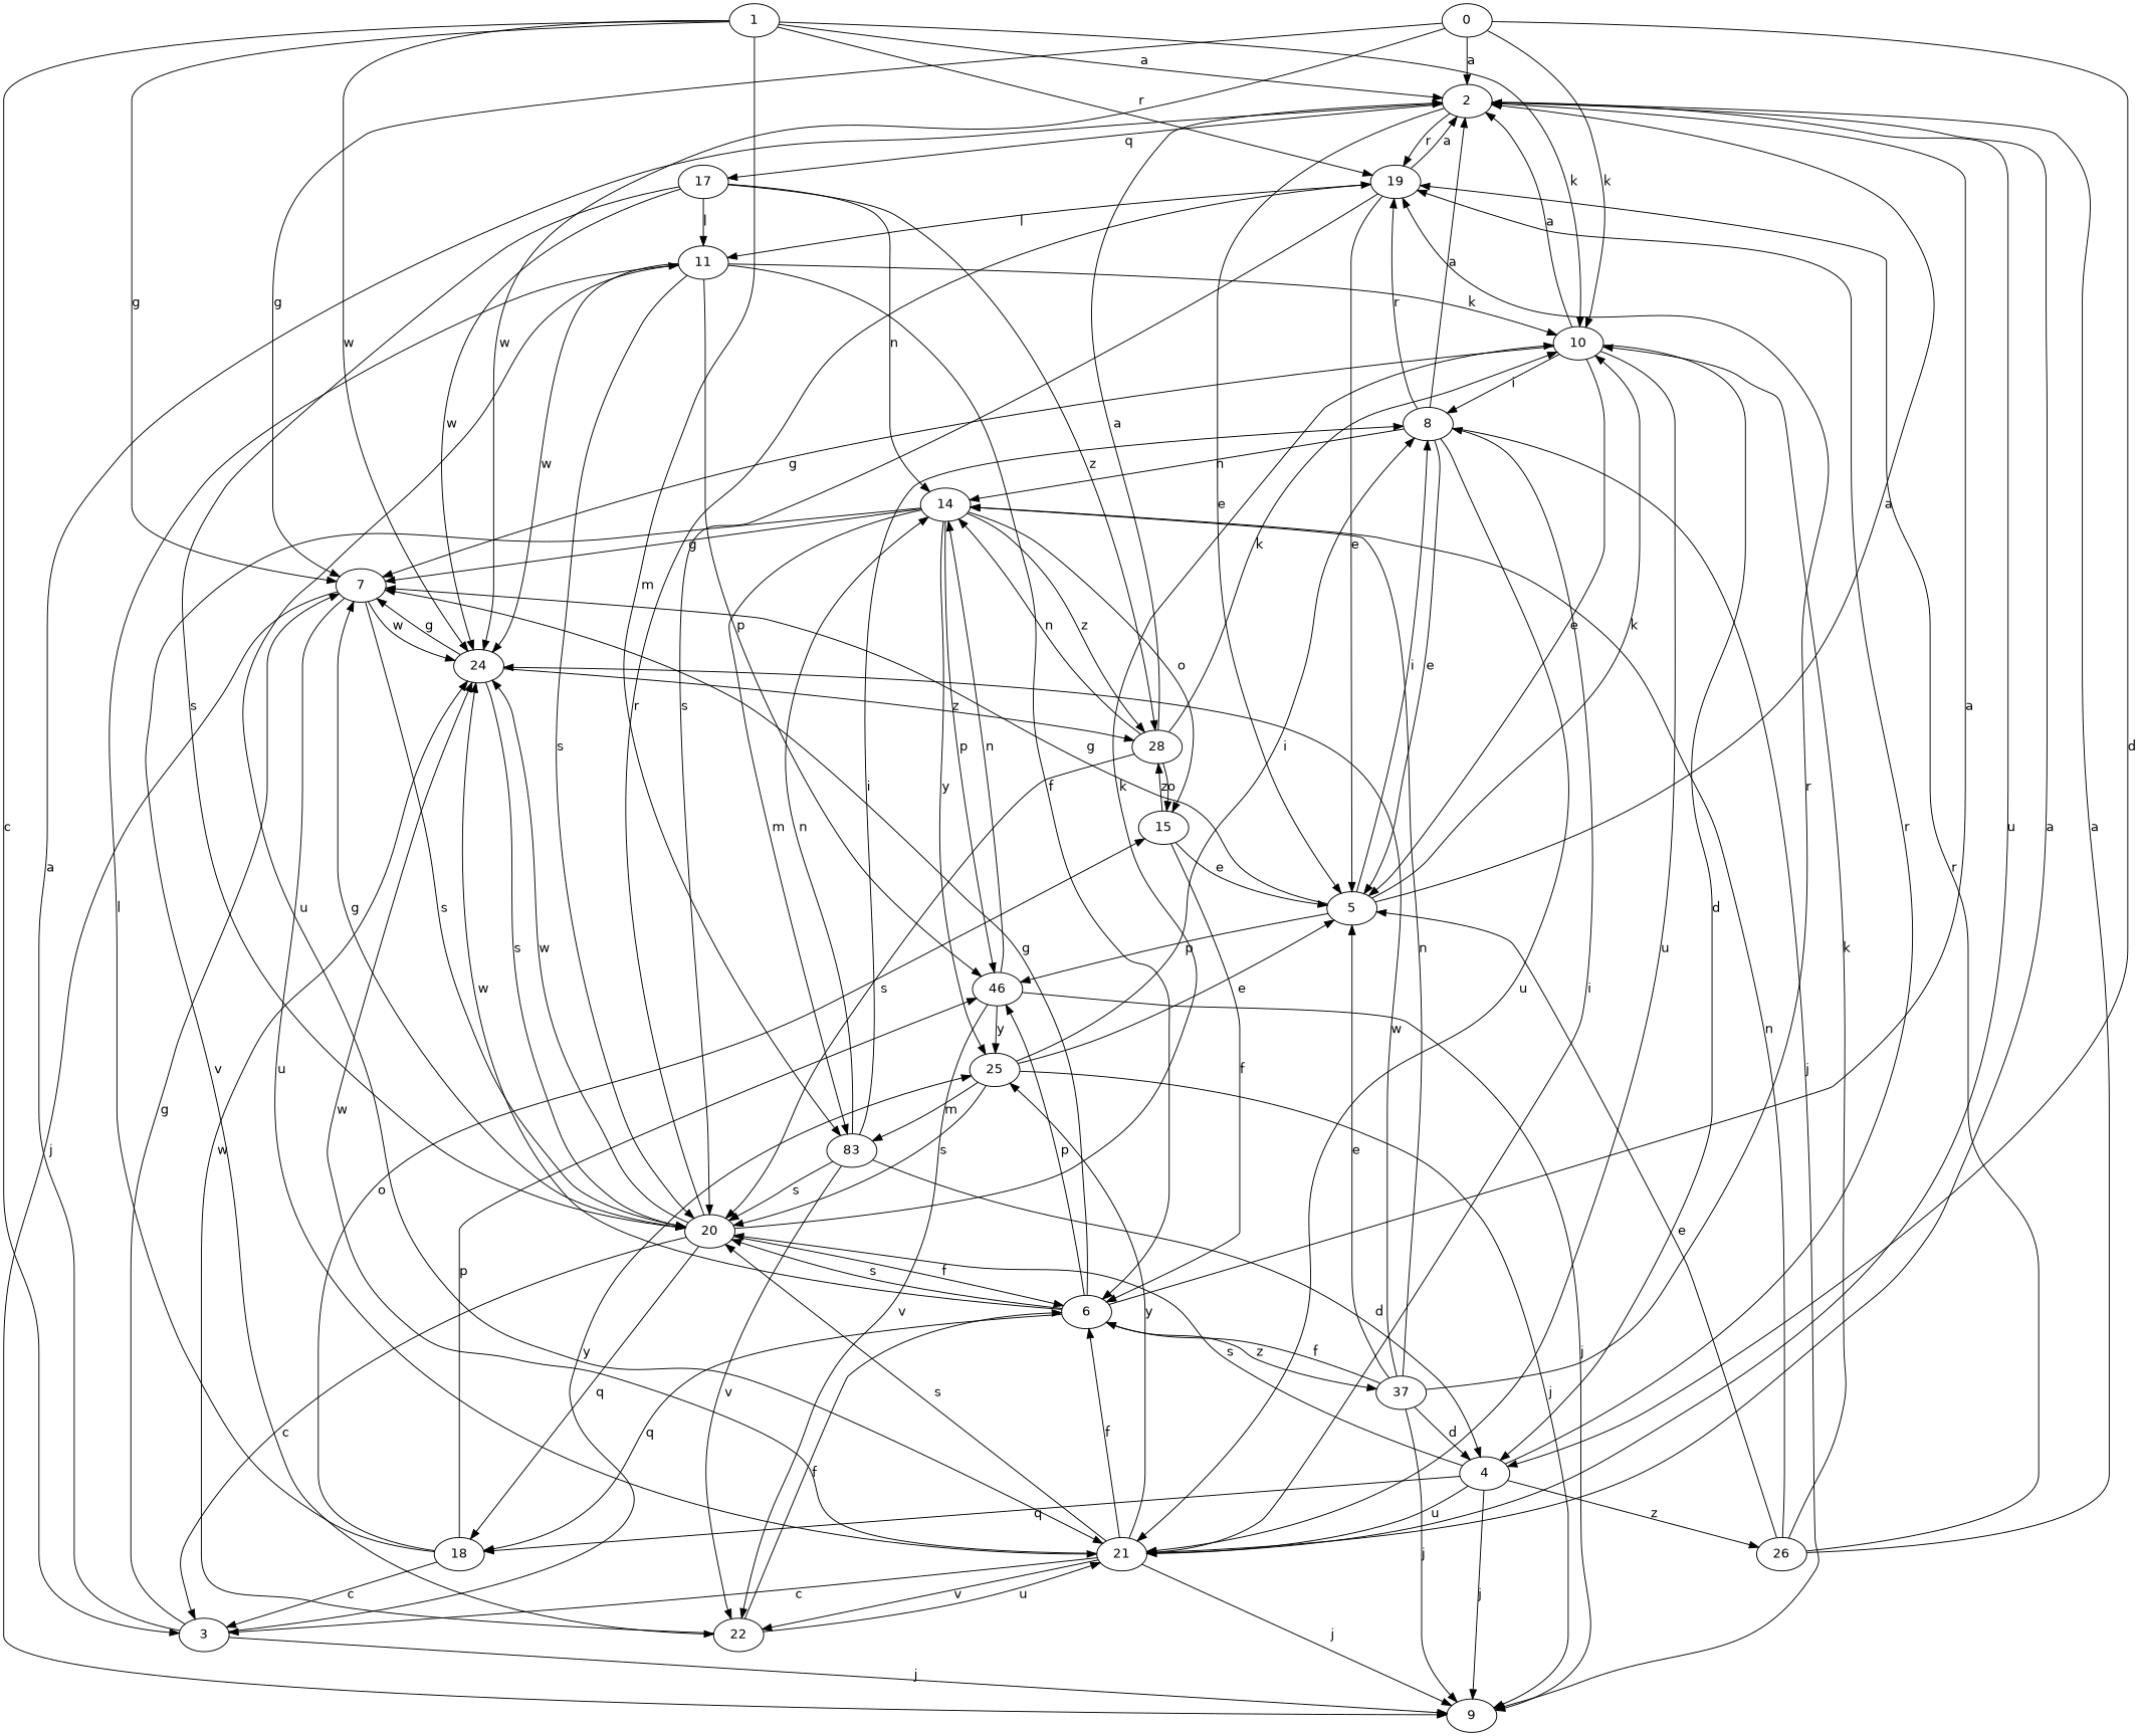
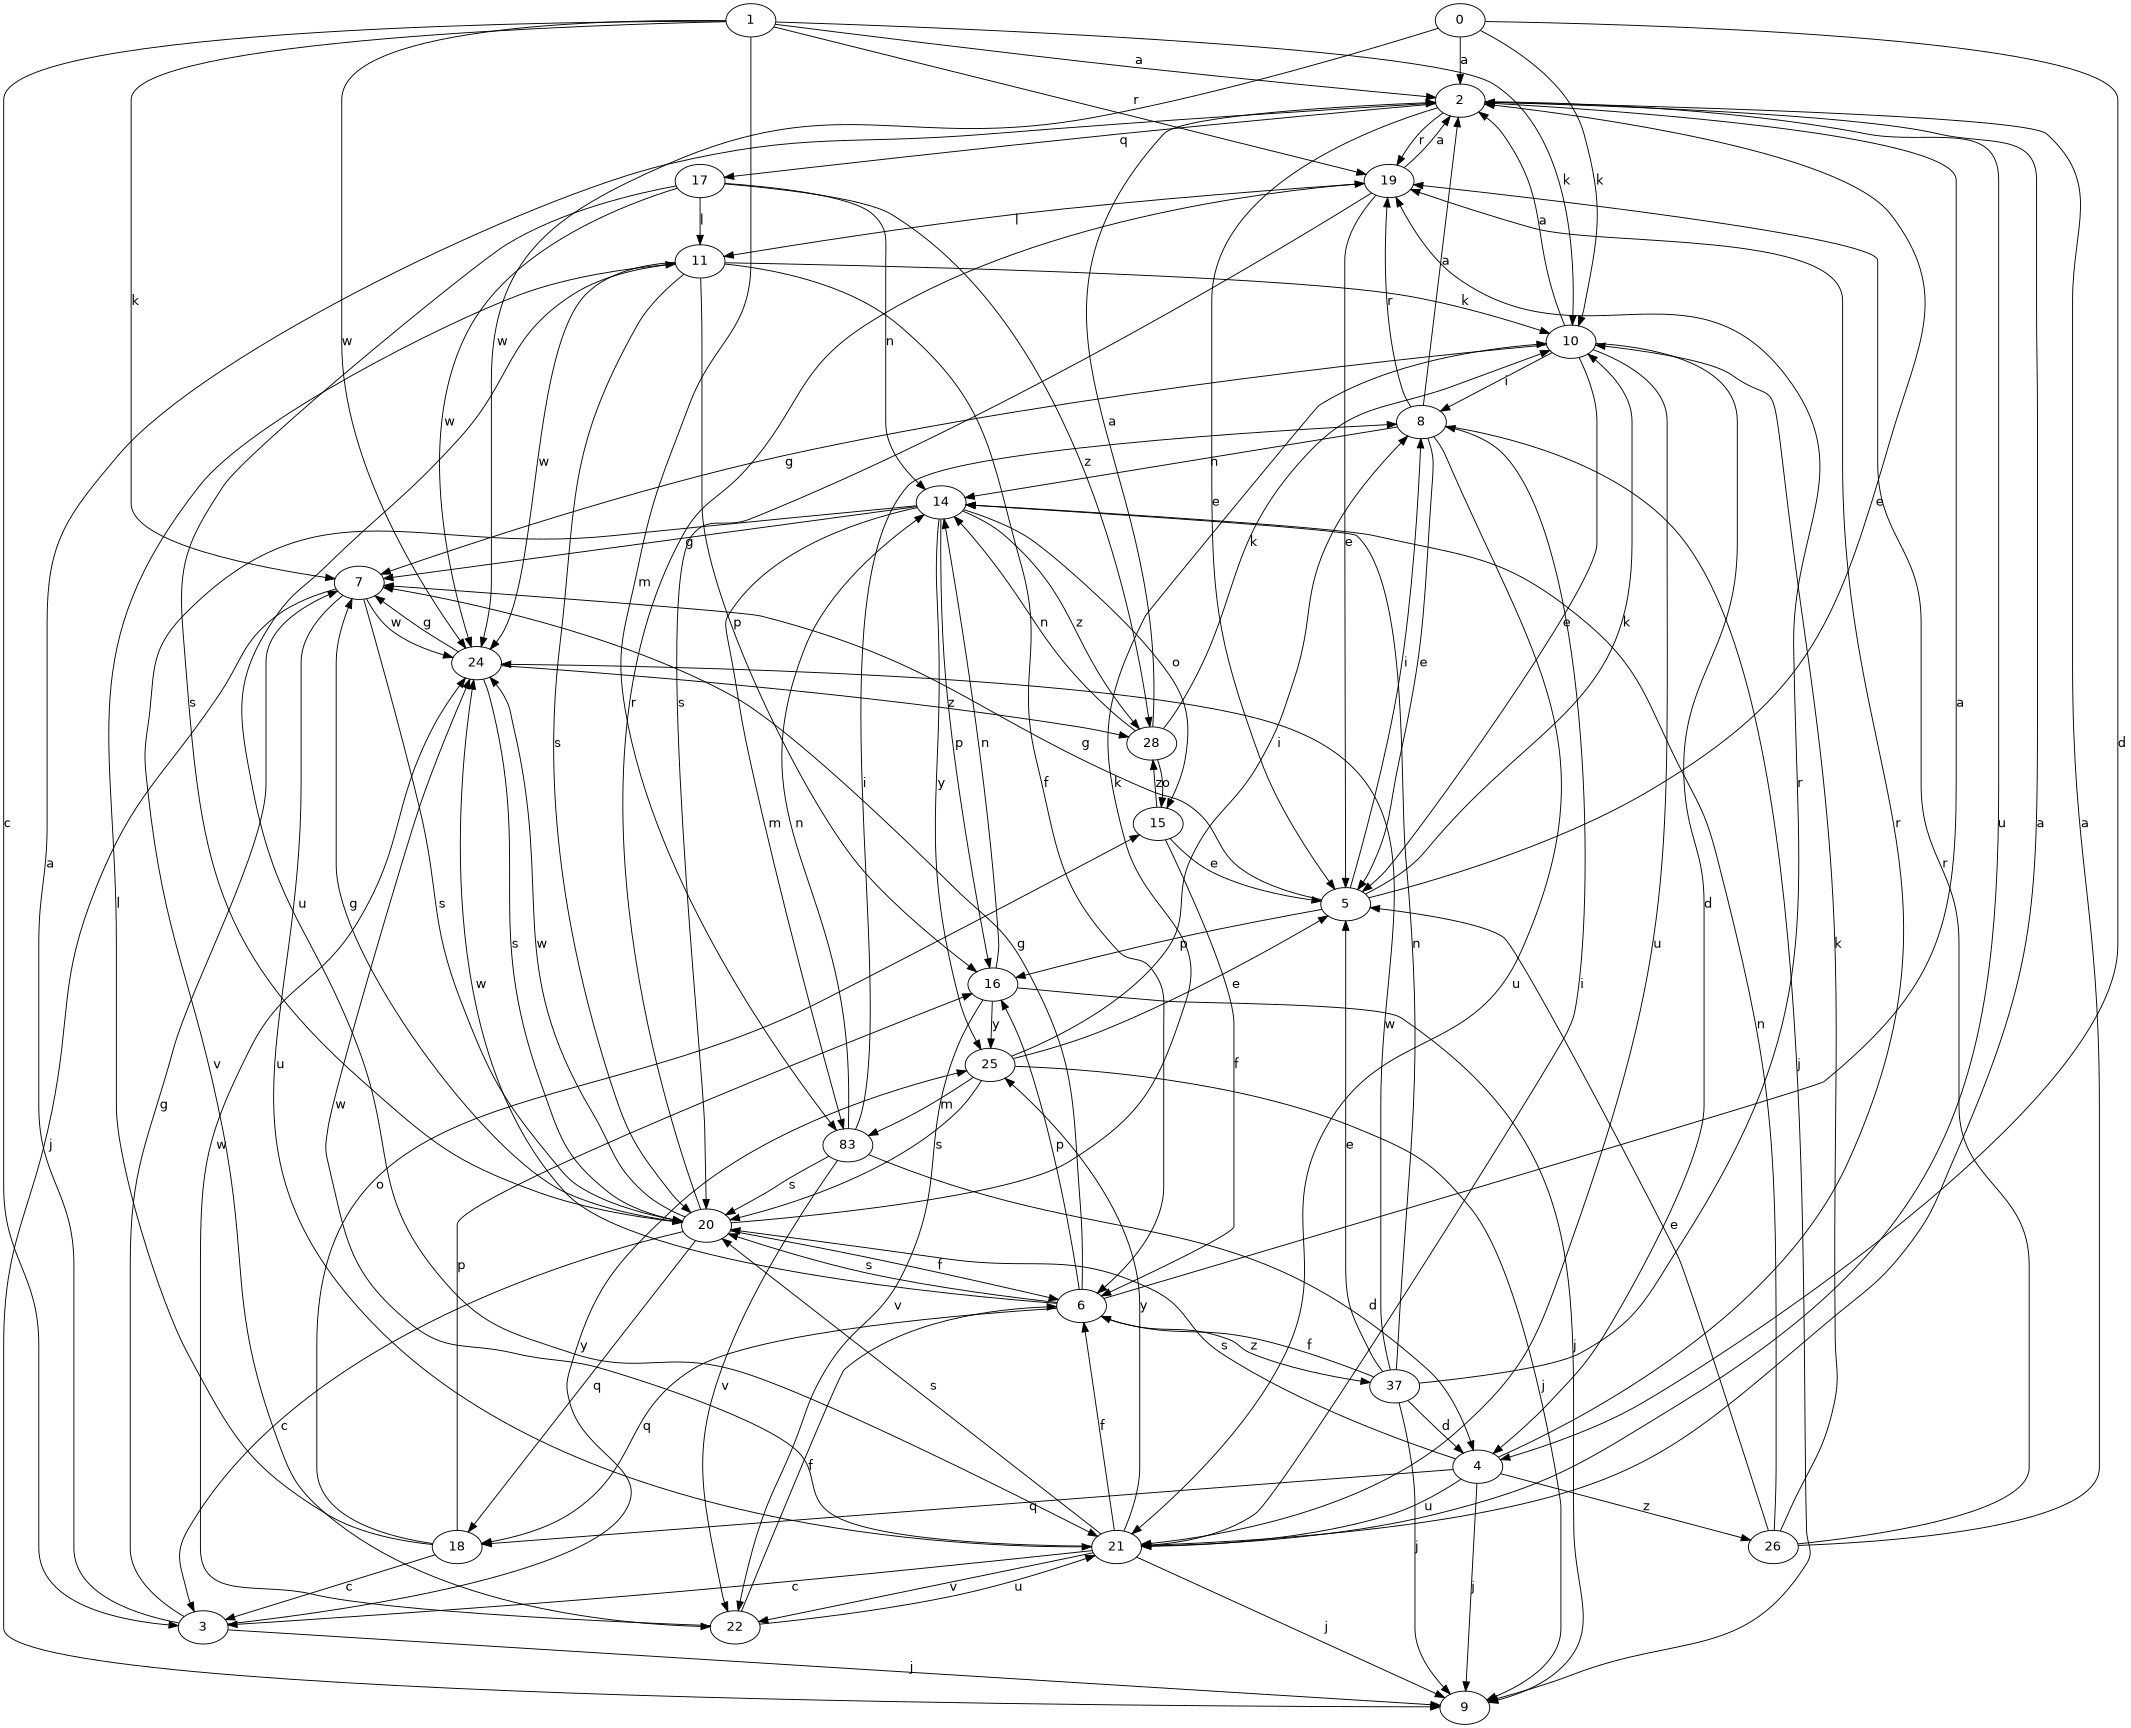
  strict digraph {
    fontname="DejaVu Sans"
    node [fontname="DejaVu Sans"]
    edge [fontname="DejaVu Sans"]
    1
    2
    3
    7
    10
    n6 [label=83]
    19
    24
    5
    17
    21
    9
    25
    20
    4
    8
    14
    22
    11
    28
-   16 [label=46]
+   16
    6
    18
    26
    15
    n26 [label=37]
    0
    1 -> 2 [label=a]
    1 -> 3 [label=c]
-   1 -> 7 [label=g]
+   1 -> 7 [label=k]
    1 -> 10 [label=k]
    1 -> n6 [label=m]
    1 -> 19 [label=r]
    1 -> 24 [label=w]
    2 -> 19 [label=r]
    2 -> 5 [label=e]
    2 -> 17 [label=q]
    2 -> 21 [label=u]
    3 -> 2 [label=a]
    3 -> 7 [label=g]
    3 -> 9 [label=j]
    3 -> 25 [label=y]
    7 -> 24 [label=w]
    7 -> 21 [label=u]
    7 -> 9 [label=j]
    7 -> 20 [label=s]
    10 -> 2 [label=a]
    10 -> 7 [label=g]
    10 -> 5 [label=e]
    10 -> 21 [label=u]
    10 -> 4 [label=d]
    10 -> 8 [label=i]
    n6 -> 20 [label=s]
    n6 -> 4 [label=d]
    n6 -> 8 [label=i]
    n6 -> 14 [label=n]
    n6 -> 22 [label=v]
    19 -> 2 [label=a]
    19 -> 5 [label=e]
    19 -> 20 [label=s]
    19 -> 11 [label=l]
    24 -> 7 [label=g]
    24 -> 20 [label=s]
    24 -> 28 [label=z]
-   5 -> 2 [label=a]
+   5 -> 2 [label=e]
    5 -> 7 [label=g]
    5 -> 10 [label=k]
    5 -> 8 [label=i]
    5 -> 16 [label=p]
    17 -> 24 [label=w]
    17 -> 20 [label=s]
    17 -> 14 [label=n]
    17 -> 11 [label=l]
    17 -> 28 [label=z]
    21 -> 2 [label=a]
    21 -> 3 [label=c]
    21 -> 24 [label=w]
    21 -> 9 [label=j]
    21 -> 25 [label=y]
    21 -> 20 [label=s]
    21 -> 8 [label=i]
    21 -> 22 [label=v]
    21 -> 6 [label=f]
    25 -> n6 [label=m]
    25 -> 5 [label=e]
    25 -> 9 [label=j]
    25 -> 20 [label=s]
    25 -> 8 [label=i]
    20 -> 3 [label=c]
    20 -> 7 [label=g]
    20 -> 10 [label=k]
    20 -> 19 [label=r]
    20 -> 24 [label=w]
    20 -> 6 [label=f]
    20 -> 18 [label=q]
    4 -> 19 [label=r]
    4 -> 21 [label=u]
    4 -> 9 [label=j]
    4 -> 20 [label=s]
    4 -> 18 [label=q]
    4 -> 26 [label=z]
    8 -> 2 [label=a]
    8 -> 19 [label=r]
    8 -> 5 [label=e]
    8 -> 21 [label=u]
    8 -> 9 [label=j]
    8 -> 14 [label=n]
    14 -> 7 [label=g]
    14 -> n6 [label=m]
    14 -> 25 [label=y]
    14 -> 22 [label=v]
    14 -> 28 [label=z]
    14 -> 16 [label=p]
    14 -> 15 [label=o]
    22 -> 24 [label=w]
    22 -> 21 [label=u]
    22 -> 6 [label=f]
    11 -> 10 [label=k]
    11 -> 24 [label=w]
    11 -> 21 [label=u]
    11 -> 20 [label=s]
    11 -> 16 [label=p]
    11 -> 6 [label=f]
    28 -> 2 [label=a]
    28 -> 10 [label=k]
-   28 -> 20 [label=s]
    28 -> 14 [label=n]
    28 -> 15 [label=o]
    16 -> 9 [label=j]
    16 -> 25 [label=y]
    16 -> 14 [label=n]
    16 -> 22 [label=v]
    6 -> 2 [label=a]
    6 -> 7 [label=g]
    6 -> 24 [label=w]
    6 -> 20 [label=s]
    6 -> 16 [label=p]
    6 -> 18 [label=q]
    6 -> n26 [label=z]
    18 -> 3 [label=c]
    18 -> 11 [label=l]
    18 -> 16 [label=p]
    18 -> 15 [label=o]
    26 -> 2 [label=a]
    26 -> 10 [label=k]
    26 -> 19 [label=r]
    26 -> 5 [label=e]
    26 -> 14 [label=n]
    15 -> 5 [label=e]
    15 -> 28 [label=z]
    15 -> 6 [label=f]
    n26 -> 19 [label=r]
    n26 -> 24 [label=w]
    n26 -> 5 [label=e]
    n26 -> 9 [label=j]
    n26 -> 4 [label=d]
    n26 -> 14 [label=n]
    n26 -> 6 [label=f]
    0 -> 2 [label=a]
-   0 -> 7 [label=g]
    0 -> 10 [label=k]
    0 -> 24 [label=w]
    0 -> 4 [label=d]
  }
